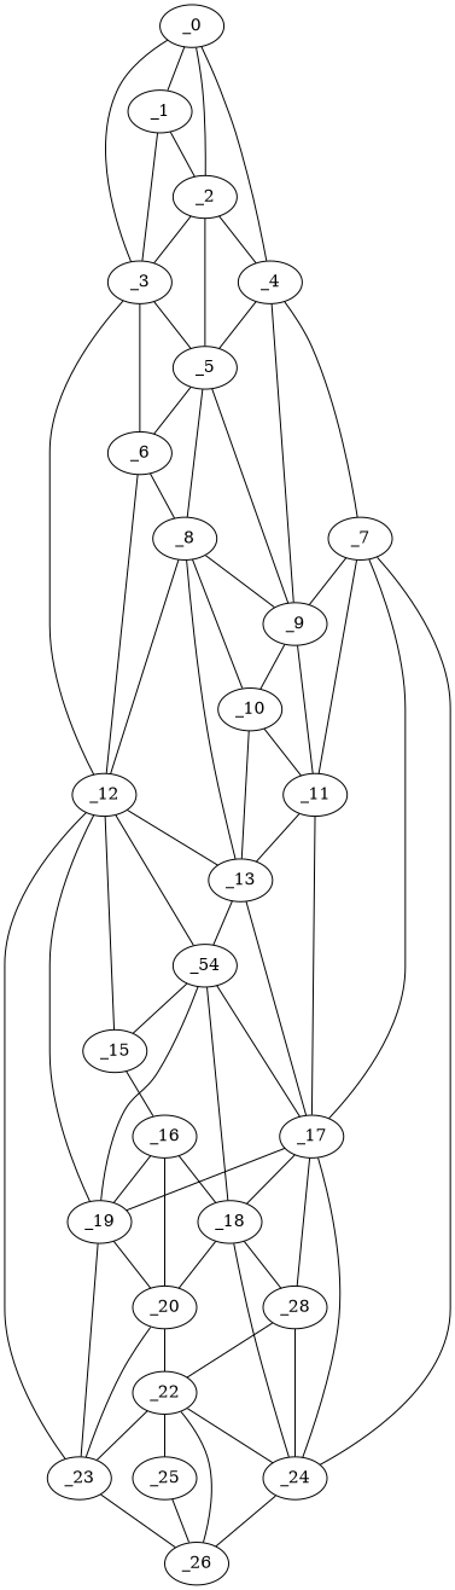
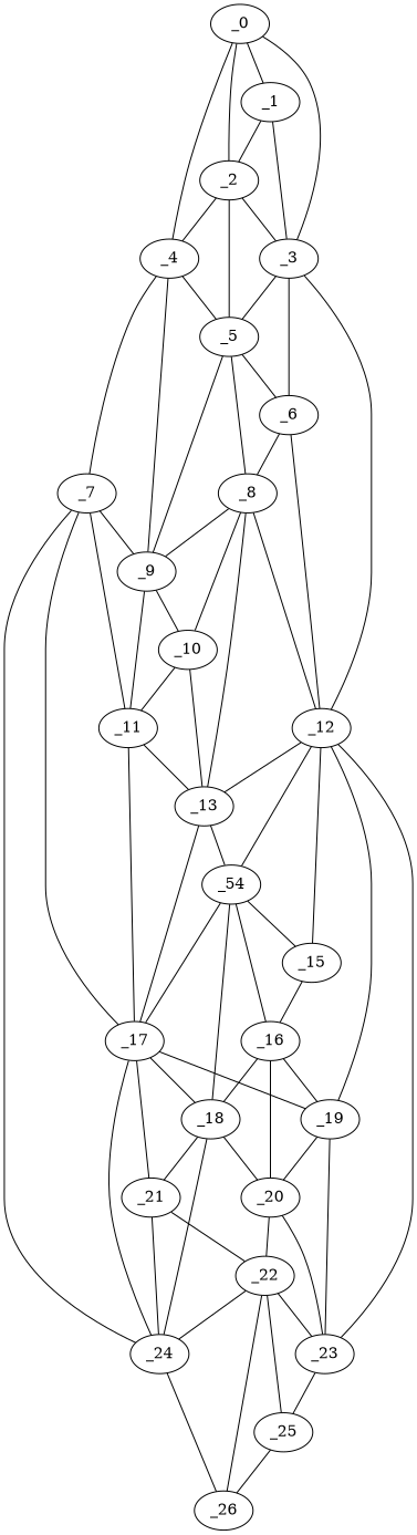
  graph {
    node [x=66 y=59]
    edge [valence=2]
    _0 [x=7 y=57]
    _1 [x=18]
    _2 [x=19 y=62]
    _3 [x=31 y=49]
    _4 [x=35 y=81]
    _5 [x=42 y=56]
    _6 [x=45 y=50]
    _12 [y=44]
    _7 [x=48 y=87]
    _9 [x=55 y=73]
    _8 [x=54]
    _13 [y=58]
    n13 [label=_54 x=79 y=56]
    _15 [x=80 y=45]
    _19 [x=91 y=44]
    _23 [x=107 y=43]
    _11 [x=60 y=79]
    _17 [x=84 y=76]
    _24 [x=109 y=76]
    _10 [x=59 y=61]
    _18 [x=87 y=63]
    _16 [x=84 y=49]
    _20 [x=99 y=52]
    _25 [x=123]
-   _21 [x=100 y=72 label=_28]
+   _21 [x=100 y=72]
    _26 [x=124 y=66]
    _22 [x=105 y=62]
    _0 -- _1
    _0 -- _2 [valence=1]
    _0 -- _3 [valence=1]
    _0 -- _4 [valence=1]
    _1 -- _2
    _1 -- _3 [valence=1]
    _2 -- _3
    _2 -- _4
    _2 -- _5
    _3 -- _5
    _3 -- _6
    _3 -- _12 [valence=1]
    _4 -- _5
    _4 -- _7 [valence=1]
    _4 -- _9
    _5 -- _6 [valence=1]
    _5 -- _9
    _5 -- _8 [valence=1]
    _6 -- _12 [valence=1]
    _6 -- _8
    _12 -- _13 [valence=1]
    _12 -- n13
    _12 -- _15 [valence=1]
    _12 -- _19
    _12 -- _23 [valence=1]
    _7 -- _9
    _7 -- _11 [valence=1]
    _7 -- _17
    _7 -- _24 [valence=1]
    _9 -- _11
    _9 -- _10
    _8 -- _12 [valence=1]
    _8 -- _9
    _8 -- _13
    _8 -- _10
    _13 -- n13
    _13 -- _17
    n13 -- _15
    n13 -- _17
    n13 -- _18
-   n13 -- _19
+   n13 -- _16
    _15 -- _16 [valence=1]
    _19 -- _23 [valence=1]
    _19 -- _20
-   _23 -- _26 [valence=1]
+   _23 -- _25 [valence=1]
    _11 -- _13
    _11 -- _17 [valence=1]
    _17 -- _19
    _17 -- _24 [valence=1]
    _17 -- _18
    _17 -- _21 [valence=1]
    _24 -- _26 [valence=1]
    _10 -- _13 [valence=1]
    _10 -- _11 [valence=1]
    _18 -- _24 [valence=1]
    _18 -- _20 [valence=1]
    _18 -- _21
    _16 -- _19
    _16 -- _18
    _16 -- _20
    _20 -- _23
    _20 -- _22
    _25 -- _26 [valence=1]
    _21 -- _24 [valence=1]
    _21 -- _22
    _22 -- _23 [valence=1]
    _22 -- _24
    _22 -- _25
    _22 -- _26 [valence=1]
  }
